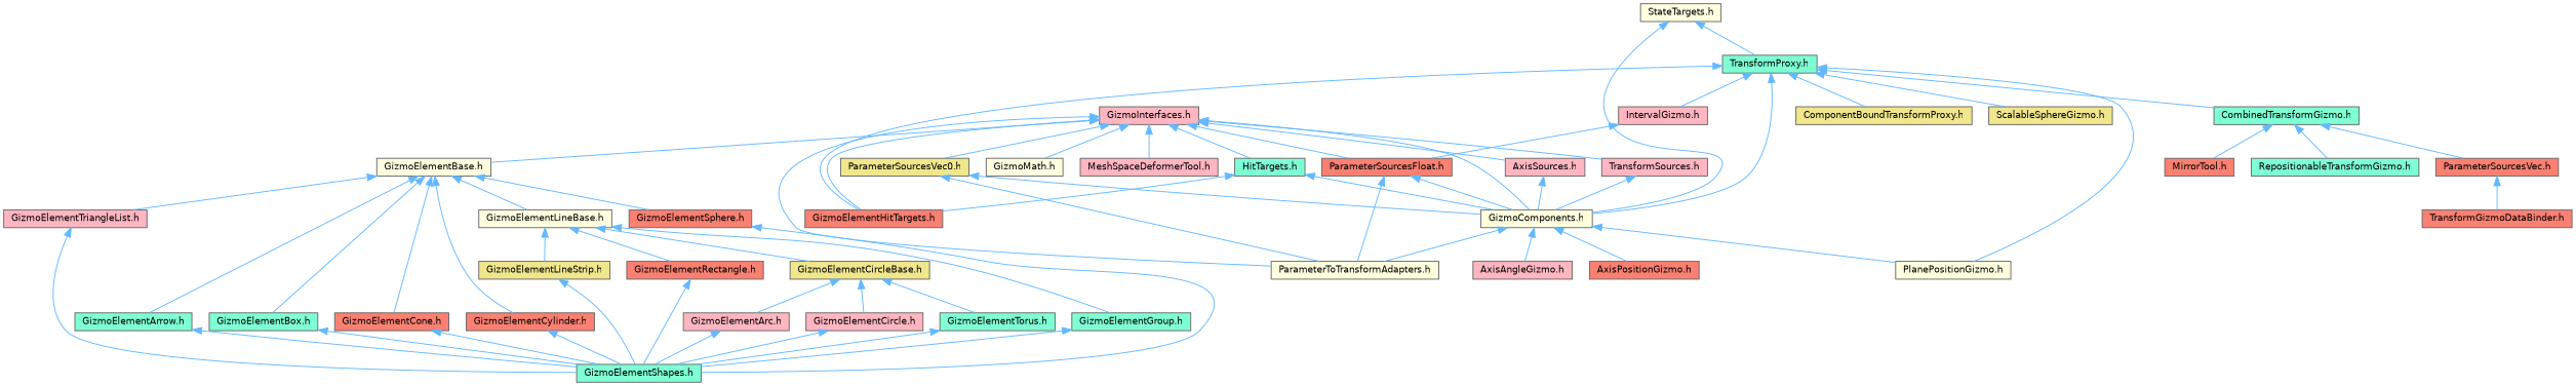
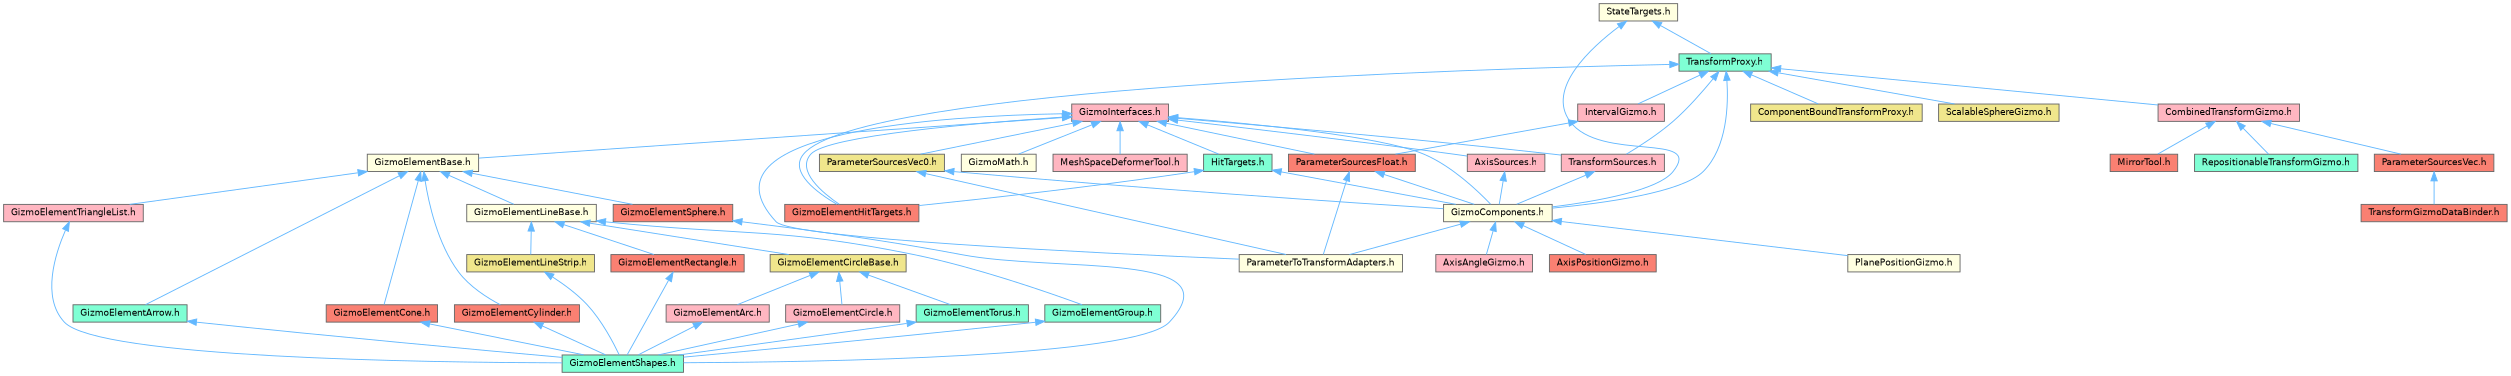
  digraph {
    node [color=grey40 fillcolor=lightpink fontname=Helvetica fontsize=10 shape=box style=filled]
    edge [color=steelblue1 dir=back fontname=Helvetica fontsize=10 labelfontname=Helvetica labelfontsize=10 style=solid]
    n1 [color=gray40 fontcolor=black height=0.2 label="GizmoInterfaces.h" width=0.4]
    n2 [height=0.2 label="AxisSources.h" width=0.4]
    n3 [fillcolor=lightyellow height=0.2 label="GizmoComponents.h" width=0.4]
    n4 [fillcolor=lightyellow height=0.2 label="GizmoElementBase.h" width=0.4]
    n5 [fillcolor=salmon height=0.2 label="GizmoElementHitTargets.h" width=0.4]
    n6 [fillcolor=lightyellow height=0.2 label="GizmoMath.h" width=0.4]
    n7 [fillcolor=aquamarine height=0.2 label="HitTargets.h" width=0.4]
    n8 [height=0.2 label="MeshSpaceDeformerTool.h" width=0.4]
    n9 [fillcolor=salmon height=0.2 label="ParameterSourcesFloat.h" width=0.4]
    n10 [fillcolor=lightyellow height=0.2 label="ParameterToTransformAdapters.h" width=0.4]
    n11 [fillcolor=khaki height=0.2 label="ParameterSourcesVec0.h" width=0.4]
    n12 [height=0.2 label="TransformSources.h" width=0.4]
    n13 [height=0.2 label="AxisAngleGizmo.h" width=0.4]
    n14 [fillcolor=salmon height=0.2 label="AxisPositionGizmo.h" width=0.4]
    n15 [fillcolor=lightyellow height=0.2 label="PlanePositionGizmo.h" width=0.4]
    n16 [fillcolor=aquamarine height=0.2 label="GizmoElementArrow.h" width=0.4]
-   n17 [fillcolor=aquamarine height=0.2 label="GizmoElementBox.h" width=0.4]
    n18 [fillcolor=salmon height=0.2 label="GizmoElementCone.h" width=0.4]
    n19 [fillcolor=salmon height=0.2 label="GizmoElementCylinder.h" width=0.4]
    n20 [fillcolor=lightyellow height=0.2 label="GizmoElementLineBase.h" width=0.4]
    n21 [fillcolor=salmon height=0.2 label="GizmoElementSphere.h" width=0.4]
    n22 [height=0.2 label="GizmoElementTriangleList.h" width=0.4]
    n23 [fillcolor=lightyellow height=0.2 label="StateTargets.h" width=0.4]
    n24 [fillcolor=aquamarine height=0.2 label="TransformProxy.h" width=0.4]
    n25 [fillcolor=aquamarine height=0.2 label="GizmoElementShapes.h" width=0.4]
    n26 [fillcolor=khaki height=0.2 label="GizmoElementCircleBase.h" width=0.4]
    n27 [fillcolor=aquamarine height=0.2 label="GizmoElementGroup.h" width=0.4]
    n28 [fillcolor=khaki height=0.2 label="GizmoElementLineStrip.h" width=0.4]
    n29 [fillcolor=salmon height=0.2 label="GizmoElementRectangle.h" width=0.4]
    n30 [height=0.2 label="GizmoElementArc.h" width=0.4]
    n31 [height=0.2 label="GizmoElementCircle.h" width=0.4]
    n32 [fillcolor=aquamarine height=0.2 label="GizmoElementTorus.h" width=0.4]
    n33 [height=0.2 label="IntervalGizmo.h" width=0.4]
-   n34 [fillcolor=aquamarine height=0.2 label="CombinedTransformGizmo.h" width=0.4]
+   n34 [height=0.2 label="CombinedTransformGizmo.h" width=0.4]
    n35 [fillcolor=khaki height=0.2 label="ComponentBoundTransformProxy.h" width=0.4]
    n36 [fillcolor=khaki height=0.2 label="ScalableSphereGizmo.h" width=0.4]
    n37 [fillcolor=salmon height=0.2 label="MirrorTool.h" width=0.4]
    n38 [fillcolor=aquamarine height=0.2 label="RepositionableTransformGizmo.h" width=0.4]
    n39 [fillcolor=salmon height=0.2 label="ParameterSourcesVec.h" width=0.4]
    n40 [fillcolor=salmon height=0.2 label="TransformGizmoDataBinder.h" width=0.4]
    n1 -> n2
    n1 -> n3
    n1 -> n4
    n1 -> n5
    n1 -> n6
    n1 -> n7
    n1 -> n8
    n1 -> n9
    n1 -> n10
    n1 -> n11
    n1 -> n12
    n2 -> n3
    n3 -> n10
    n3 -> n13
    n3 -> n14
    n3 -> n15
    n4 -> n16
-   n4 -> n17
    n4 -> n18
    n4 -> n19
    n4 -> n20
    n4 -> n21
    n4 -> n22
    n7 -> n3
    n7 -> n5
    n9 -> n3
    n9 -> n10
    n11 -> n3
    n11 -> n10
    n12 -> n3
    n16 -> n25
-   n17 -> n25
    n18 -> n25
    n19 -> n25
    n20 -> n26
    n20 -> n27
    n20 -> n28
    n20 -> n29
    n21 -> n25
    n22 -> n25
    n23 -> n3
    n23 -> n24
    n24 -> n3
    n24 -> n5
-   n24 -> n15
+   n24 -> n12
    n24 -> n33
    n24 -> n34
    n24 -> n35
    n24 -> n36
    n26 -> n30
    n26 -> n31
    n26 -> n32
    n27 -> n25
    n28 -> n25
    n29 -> n25
    n30 -> n25
    n31 -> n25
    n32 -> n25
    n33 -> n9
    n34 -> n37
    n34 -> n38
    n34 -> n39
    n39 -> n40
  }
